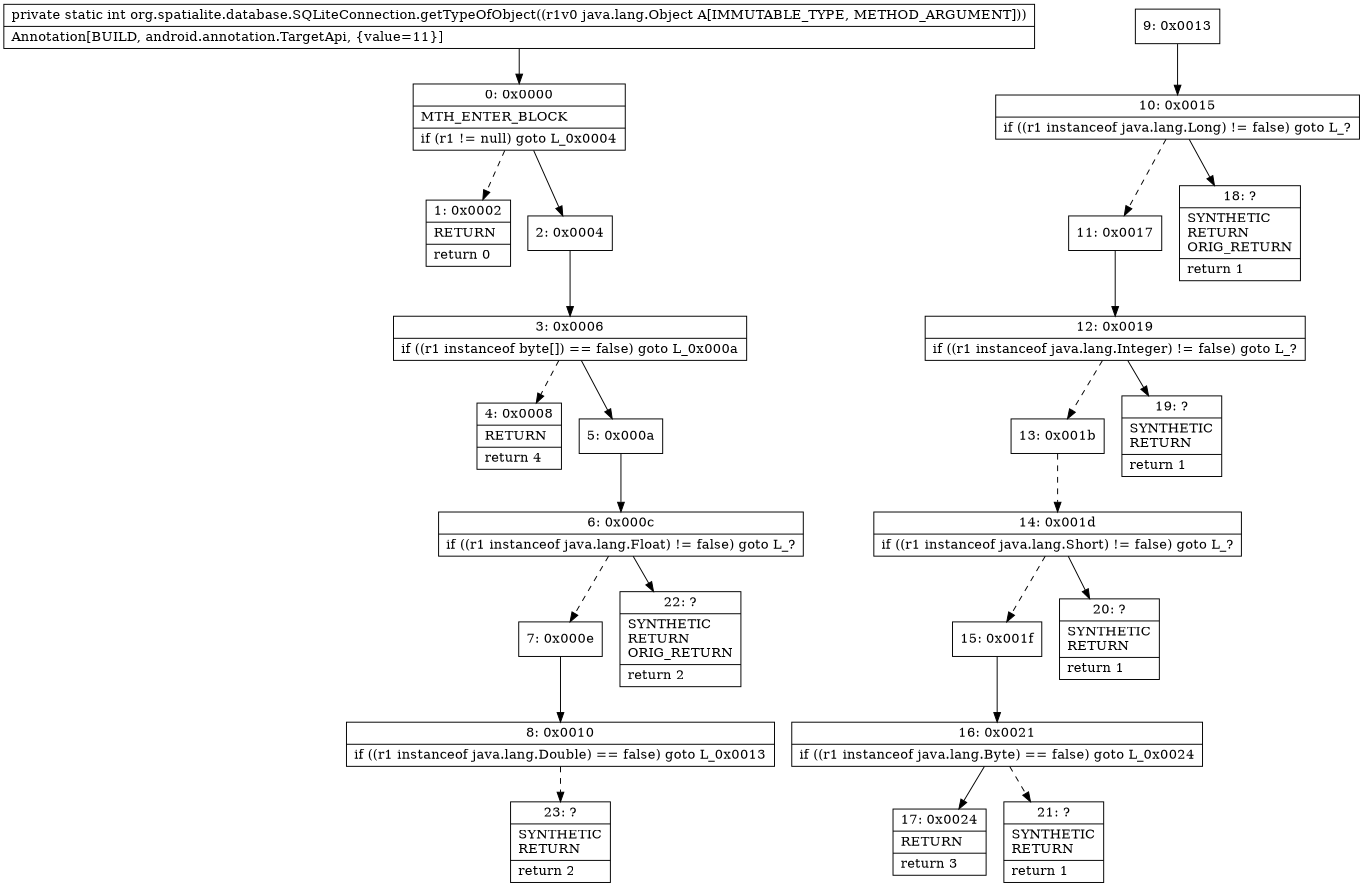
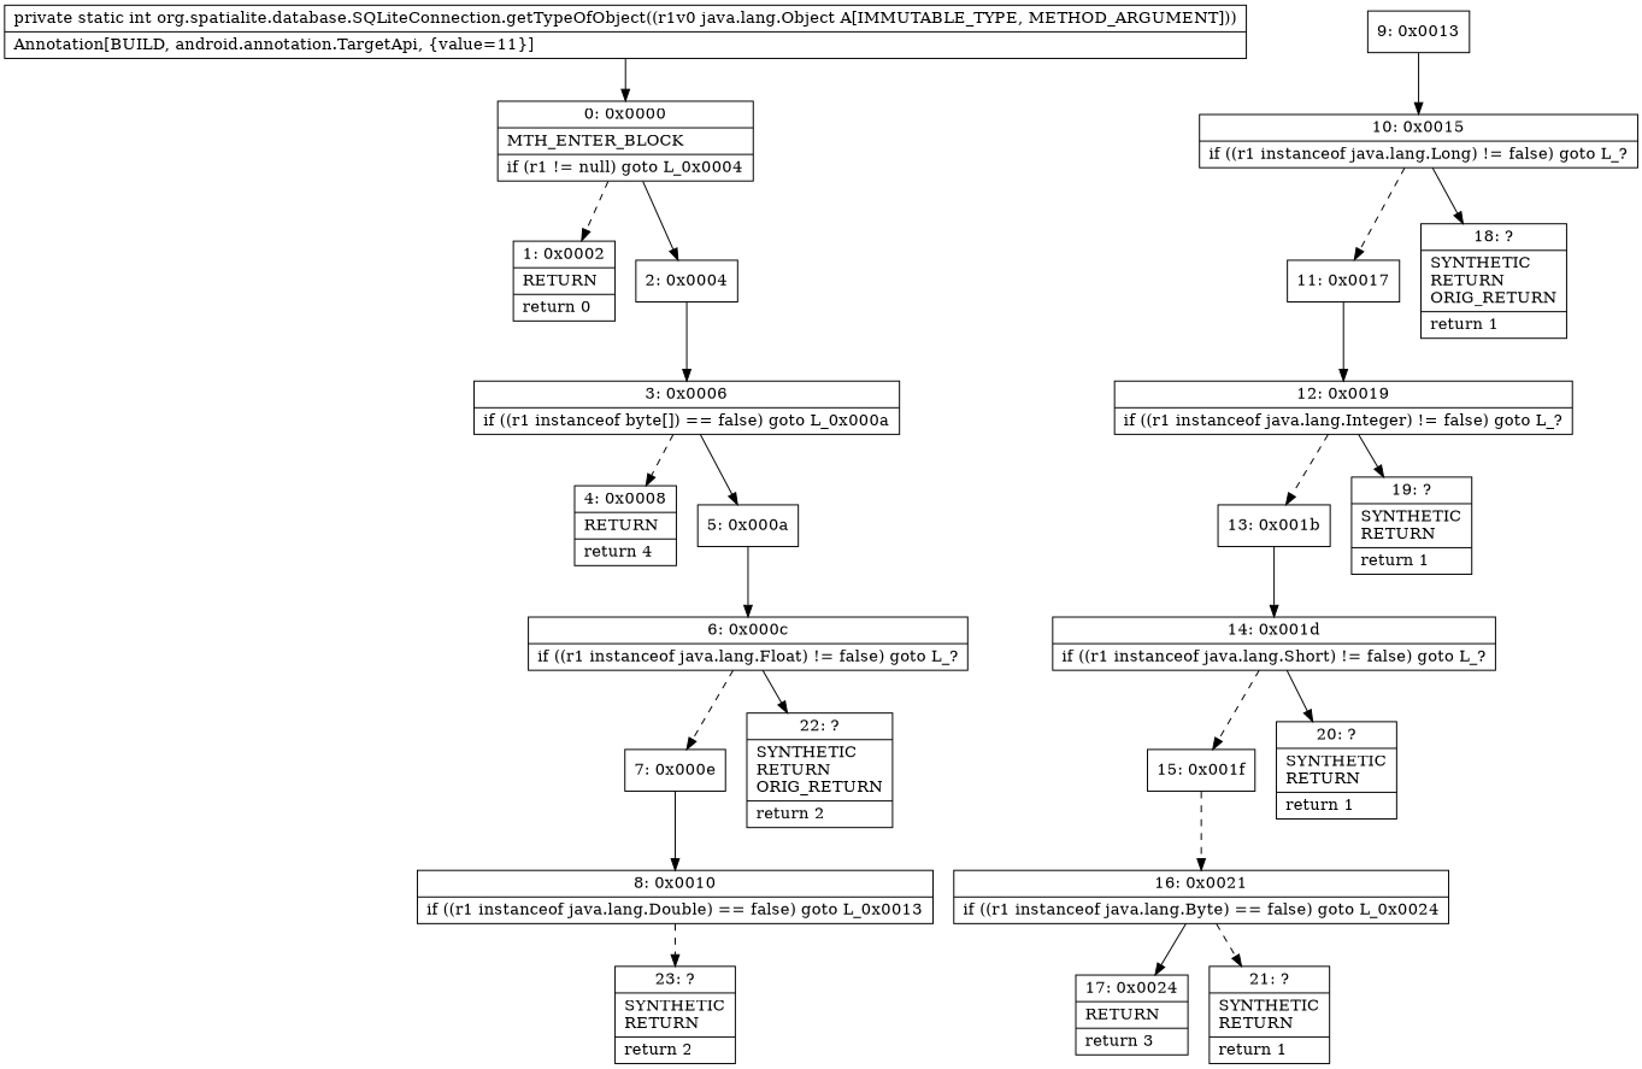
  digraph {
    node [shape=record]
    n1 [label="{0\:\ 0x0000|MTH_ENTER_BLOCK\l|if (r1 != null) goto L_0x0004\l}"]
    n2 [label="{1\:\ 0x0002|RETURN\l|return 0\l}"]
    n3 [label="{2\:\ 0x0004}"]
    n4 [label="{3\:\ 0x0006|if ((r1 instanceof byte[]) == false) goto L_0x000a\l}"]
    n5 [label="{4\:\ 0x0008|RETURN\l|return 4\l}"]
    n6 [label="{5\:\ 0x000a}"]
    n7 [label="{6\:\ 0x000c|if ((r1 instanceof java.lang.Float) != false) goto L_?\l}"]
    n8 [label="{7\:\ 0x000e}"]
    n9 [label="{22\:\ ?|SYNTHETIC\lRETURN\lORIG_RETURN\l|return 2\l}"]
    n10 [label="{8\:\ 0x0010|if ((r1 instanceof java.lang.Double) == false) goto L_0x0013\l}"]
    n11 [label="{23\:\ ?|SYNTHETIC\lRETURN\l|return 2\l}"]
    n12 [label="{9\:\ 0x0013}"]
    n13 [label="{10\:\ 0x0015|if ((r1 instanceof java.lang.Long) != false) goto L_?\l}"]
    n14 [label="{11\:\ 0x0017}"]
    n15 [label="{18\:\ ?|SYNTHETIC\lRETURN\lORIG_RETURN\l|return 1\l}"]
    n16 [label="{12\:\ 0x0019|if ((r1 instanceof java.lang.Integer) != false) goto L_?\l}"]
    n17 [label="{13\:\ 0x001b}"]
    n18 [label="{19\:\ ?|SYNTHETIC\lRETURN\l|return 1\l}"]
    n19 [label="{14\:\ 0x001d|if ((r1 instanceof java.lang.Short) != false) goto L_?\l}"]
    n20 [label="{15\:\ 0x001f}"]
    n21 [label="{20\:\ ?|SYNTHETIC\lRETURN\l|return 1\l}"]
    n22 [label="{16\:\ 0x0021|if ((r1 instanceof java.lang.Byte) == false) goto L_0x0024\l}"]
    n23 [label="{17\:\ 0x0024|RETURN\l|return 3\l}"]
    n24 [label="{21\:\ ?|SYNTHETIC\lRETURN\l|return 1\l}"]
    n25 [label="{private static int org.spatialite.database.SQLiteConnection.getTypeOfObject((r1v0 java.lang.Object A[IMMUTABLE_TYPE, METHOD_ARGUMENT]))  | Annotation[BUILD, android.annotation.TargetApi, \{value=11\}]\l}"]
    n1 -> n2 [style=dashed]
    n1 -> n3
    n3 -> n4
    n4 -> n5 [style=dashed]
    n4 -> n6
    n6 -> n7
    n7 -> n8 [style=dashed]
    n7 -> n9
    n8 -> n10
    n10 -> n11 [style=dashed]
    n12 -> n13
    n13 -> n14 [style=dashed]
    n13 -> n15
    n14 -> n16
    n16 -> n17 [style=dashed]
    n16 -> n18
-   n17 -> n19 [style=dashed]
+   n17 -> n19
    n19 -> n20 [style=dashed]
    n19 -> n21
-   n20 -> n22
+   n20 -> n22 [style=dashed]
    n22 -> n23
    n22 -> n24 [style=dashed]
    n25 -> n1
  }
